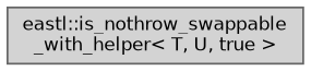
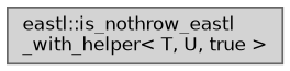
  digraph {
    rankdir=LR
-   n1 [color=grey40 fillcolor=lightgrey fontname=Helvetica fontsize=10 height=0.2 label="eastl::is_nothrow_swappable\l_with_helper\< T, U, true \>" shape=box style=filled width=0.4]
+   n1 [color=grey40 fillcolor=lightgrey fontname=Helvetica fontsize=10 height=0.2 label="eastl::is_nothrow_eastl\l_with_helper\< T, U, true \>" shape=box style=filled width=0.4]
  }
